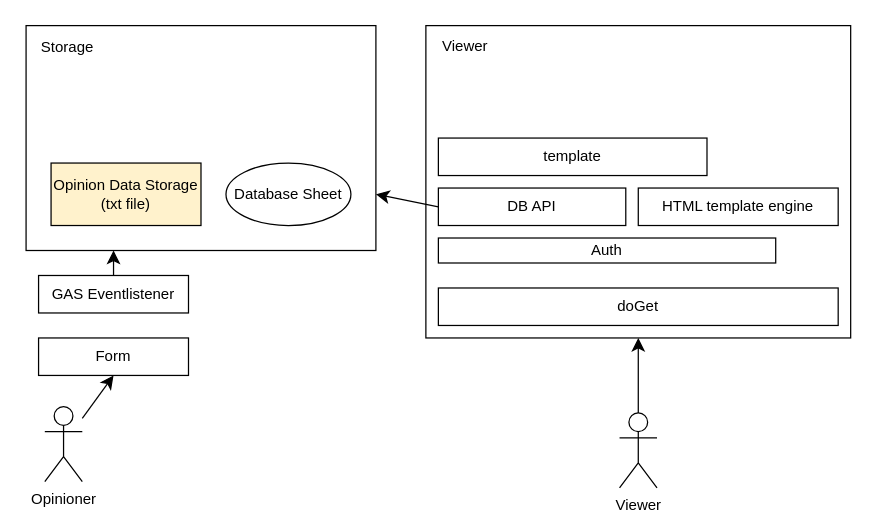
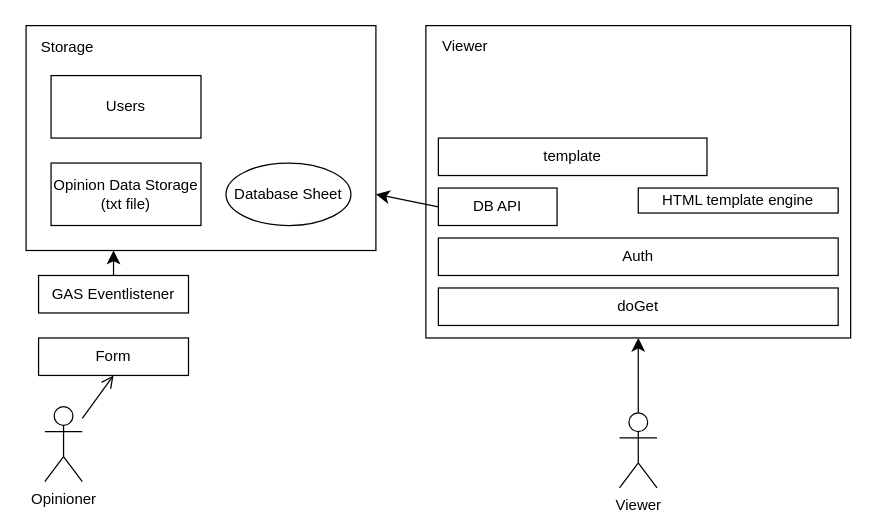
  <mxCell id="0" />
  <mxCell id="1" parent="0" />
  <mxCell id="2" value="Storage&amp;nbsp; &amp;nbsp; &amp;nbsp; &amp;nbsp; &amp;nbsp; &amp;nbsp; &amp;nbsp; &amp;nbsp; &amp;nbsp; &amp;nbsp; &amp;nbsp; &amp;nbsp; &amp;nbsp; &amp;nbsp; &amp;nbsp; &amp;nbsp; &amp;nbsp; &amp;nbsp; &amp;nbsp; &amp;nbsp; &amp;nbsp; &amp;nbsp; &amp;nbsp; &amp;nbsp; &amp;nbsp; &amp;nbsp; &amp;nbsp; &amp;nbsp; &amp;nbsp; &amp;nbsp; &amp;nbsp; &amp;nbsp;&amp;nbsp;&lt;div&gt;&lt;br&gt;&lt;/div&gt;&lt;div&gt;&lt;br&gt;&lt;/div&gt;&lt;div&gt;&lt;br&gt;&lt;/div&gt;&lt;div&gt;&lt;br&gt;&lt;/div&gt;&lt;div&gt;&lt;br&gt;&lt;/div&gt;&lt;div&gt;&lt;br&gt;&lt;/div&gt;&lt;div&gt;&lt;br&gt;&lt;/div&gt;&lt;div&gt;&lt;br&gt;&lt;/div&gt;&lt;div&gt;&lt;br&gt;&lt;/div&gt;&lt;div&gt;&lt;br&gt;&lt;/div&gt;" style="rounded=0;whiteSpace=wrap;html=1;" vertex="1" parent="1"><mxGeometry x="20" y="20" width="280" height="180" as="geometry" /></mxCell>
  <mxCell id="3" value="Form" style="rounded=0;whiteSpace=wrap;html=1;" parent="1" vertex="1"><mxGeometry x="30" y="270" width="120" height="30" as="geometry" /></mxCell>
- <mxCell id="4" style="edgeStyle=none;curved=1;rounded=0;orthogonalLoop=1;jettySize=auto;html=1;entryX=0.5;entryY=1;entryDx=0;entryDy=0;fontSize=12;startSize=8;endSize=8;" edge="1" parent="1" source="5" target="3"><mxGeometry relative="1" as="geometry" /></mxCell>
+ <mxCell id="4" style="edgeStyle=none;curved=1;rounded=0;orthogonalLoop=1;jettySize=auto;html=1;entryX=0.5;entryY=1;entryDx=0;entryDy=0;fontSize=12;startSize=8;endSize=8;endArrow=open;" edge="1" parent="1" source="5" target="3"><mxGeometry relative="1" as="geometry" /></mxCell>
  <mxCell id="5" value="Opinioner" style="shape=umlActor;verticalLabelPosition=bottom;verticalAlign=top;html=1;outlineConnect=0;" vertex="1" parent="1"><mxGeometry x="35" y="325" width="30" height="60" as="geometry" /></mxCell>
  <mxCell id="6" value="Database Sheet" style="ellipse;whiteSpace=wrap;html=1;" vertex="1" parent="1"><mxGeometry x="180" y="130" width="100" height="50" as="geometry" /></mxCell>
- <mxCell id="7" value="Opinion Data Storage&lt;div&gt;(txt file)&lt;/div&gt;" style="rounded=0;whiteSpace=wrap;html=1;fillColor=#fff2cc;" vertex="1" parent="1"><mxGeometry x="40" y="130" width="120" height="50" as="geometry" /></mxCell>
+ <mxCell id="7" value="Opinion Data Storage&lt;div&gt;(txt file)&lt;/div&gt;" style="rounded=0;whiteSpace=wrap;html=1;" vertex="1" parent="1"><mxGeometry x="40" y="130" width="120" height="50" as="geometry" /></mxCell>
  <mxCell id="8" value="" style="group" vertex="1" connectable="0" parent="1"><mxGeometry x="340" y="20" width="340" height="250" as="geometry" /></mxCell>
  <mxCell id="9" value="Viewer&amp;nbsp; &amp;nbsp; &amp;nbsp; &amp;nbsp; &amp;nbsp; &amp;nbsp; &amp;nbsp; &amp;nbsp; &amp;nbsp; &amp;nbsp; &amp;nbsp; &amp;nbsp; &amp;nbsp; &amp;nbsp; &amp;nbsp; &amp;nbsp; &amp;nbsp; &amp;nbsp; &amp;nbsp; &amp;nbsp; &amp;nbsp; &amp;nbsp; &amp;nbsp; &amp;nbsp; &amp;nbsp; &amp;nbsp; &amp;nbsp; &amp;nbsp; &amp;nbsp; &amp;nbsp; &amp;nbsp; &amp;nbsp; &amp;nbsp; &amp;nbsp; &amp;nbsp; &amp;nbsp; &amp;nbsp; &amp;nbsp; &amp;nbsp; &amp;nbsp; &amp;nbsp; &amp;nbsp;&lt;div&gt;&lt;br&gt;&lt;/div&gt;&lt;div&gt;&lt;br&gt;&lt;/div&gt;&lt;div&gt;&lt;br&gt;&lt;/div&gt;&lt;div&gt;&lt;br&gt;&lt;/div&gt;&lt;div&gt;&lt;br&gt;&lt;/div&gt;&lt;div&gt;&lt;br&gt;&lt;/div&gt;&lt;div&gt;&lt;br&gt;&lt;/div&gt;&lt;div&gt;&lt;br&gt;&lt;/div&gt;&lt;div&gt;&lt;br&gt;&lt;/div&gt;&lt;div&gt;&lt;br&gt;&lt;/div&gt;&lt;div&gt;&lt;br&gt;&lt;/div&gt;&lt;div&gt;&lt;br&gt;&lt;/div&gt;&lt;div&gt;&lt;br&gt;&lt;/div&gt;&lt;div&gt;&lt;br&gt;&lt;/div&gt;&lt;div&gt;&lt;br&gt;&lt;/div&gt;" style="rounded=0;whiteSpace=wrap;html=1;" vertex="1" parent="8"><mxGeometry width="340" height="250" as="geometry" /></mxCell>
- <mxCell id="10" value="Auth" style="rounded=0;whiteSpace=wrap;html=1;" vertex="1" parent="8"><mxGeometry x="10" y="170" width="270" height="20" as="geometry" /></mxCell>
- <mxCell id="11" value="DB API" style="rounded=0;whiteSpace=wrap;html=1;" vertex="1" parent="8"><mxGeometry x="10" y="130" width="150" height="30" as="geometry" /></mxCell>
+ <mxCell id="10" value="Auth" style="rounded=0;whiteSpace=wrap;html=1;" vertex="1" parent="8"><mxGeometry x="10" y="170" width="320" height="30" as="geometry" /></mxCell>
+ <mxCell id="11" value="DB API" style="rounded=0;whiteSpace=wrap;html=1;" vertex="1" parent="8"><mxGeometry x="10" y="130" width="95" height="30" as="geometry" /></mxCell>
  <mxCell id="12" value="doGet" style="rounded=0;whiteSpace=wrap;html=1;" vertex="1" parent="8"><mxGeometry x="10" y="210" width="320" height="30" as="geometry" /></mxCell>
- <mxCell id="13" value="HTML template engine" style="rounded=0;whiteSpace=wrap;html=1;" vertex="1" parent="8"><mxGeometry x="170" y="130" width="160" height="30" as="geometry" /></mxCell>
+ <mxCell id="13" value="HTML template engine" style="rounded=0;whiteSpace=wrap;html=1;" vertex="1" parent="8"><mxGeometry x="170" y="130" width="160" height="20" as="geometry" /></mxCell>
  <mxCell id="14" value="template" style="rounded=0;whiteSpace=wrap;html=1;" vertex="1" parent="8"><mxGeometry x="10" y="90" width="215" height="30" as="geometry" /></mxCell>
  <mxCell id="15" style="edgeStyle=none;curved=1;rounded=0;orthogonalLoop=1;jettySize=auto;html=1;entryX=1;entryY=0.75;entryDx=0;entryDy=0;fontSize=12;startSize=8;endSize=8;exitX=0;exitY=0.5;exitDx=0;exitDy=0;" edge="1" parent="1" source="11" target="2"><mxGeometry relative="1" as="geometry" /></mxCell>
  <mxCell id="16" style="edgeStyle=none;curved=1;rounded=0;orthogonalLoop=1;jettySize=auto;html=1;entryX=0.25;entryY=1;entryDx=0;entryDy=0;fontSize=12;startSize=8;endSize=8;" edge="1" parent="1" source="17" target="2"><mxGeometry relative="1" as="geometry" /></mxCell>
  <mxCell id="17" value="GAS Eventlistener" style="rounded=0;whiteSpace=wrap;html=1;" vertex="1" parent="1"><mxGeometry x="30" y="220" width="120" height="30" as="geometry" /></mxCell>
  <mxCell id="18" style="edgeStyle=none;curved=1;rounded=0;orthogonalLoop=1;jettySize=auto;html=1;fontSize=12;startSize=8;endSize=8;" edge="1" parent="1" source="19"><mxGeometry relative="1" as="geometry"><mxPoint x="510" y="270" as="targetPoint" /></mxGeometry></mxCell>
  <mxCell id="19" value="Viewer" style="shape=umlActor;verticalLabelPosition=bottom;verticalAlign=top;html=1;outlineConnect=0;" vertex="1" parent="1"><mxGeometry x="495" y="330" width="30" height="60" as="geometry" /></mxCell>
+ <mxCell id="20" value="Users" style="rounded=0;whiteSpace=wrap;html=1;" vertex="1" parent="1"><mxGeometry x="40" y="60" width="120" height="50" as="geometry" /></mxCell>
